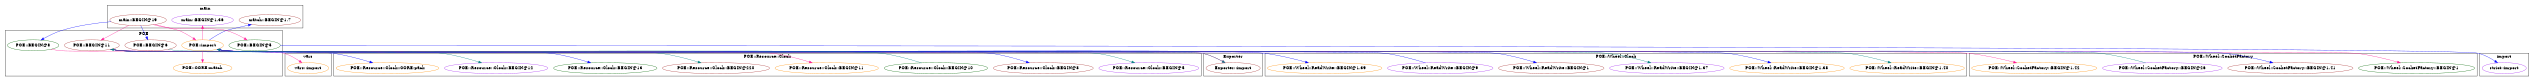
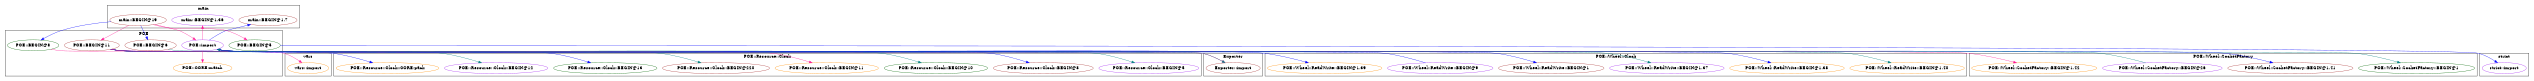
  digraph {
    node [color=brown]
    edge [color=blue]
    "POE::BEGIN@8" [color=darkgreen]
    "POE::CORE:match" [color=darkorange]
    "POE::BEGIN@11"
-   "POE::import" [color=darkorange]
+   "POE::import" [color=purple]
    "POE::BEGIN@5" [color=darkgreen]
    "POE::BEGIN@6"
    "POE::Wheel::ReadWrite::BEGIN@1.37" [color=purple]
    "POE::Wheel::ReadWrite::BEGIN@1"
    "POE::Wheel::ReadWrite::BEGIN@9" [color=purple]
    "POE::Wheel::ReadWrite::BEGIN@1.39" [color=darkorange]
    "POE::Wheel::ReadWrite::BEGIN@1.40" [color=darkorange]
    "POE::Wheel::ReadWrite::BEGIN@1.38" [color=darkorange]
    "POE::Resource::Clock::BEGIN@220"
    "POE::Resource::Clock::BEGIN@13" [color=darkgreen]
    "POE::Resource::Clock::BEGIN@12" [color=purple]
    "POE::Resource::Clock::CORE:pack" [color=darkorange]
    "POE::Resource::Clock::BEGIN@5" [color=purple]
    "POE::Resource::Clock::BEGIN@8"
    "POE::Resource::Clock::BEGIN@10" [color=darkgreen]
    "POE::Resource::Clock::BEGIN@11" [color=darkorange]
    "strict::import" [color=purple]
    "main::BEGIN@1.36" [color=purple]
    "main::BEGIN@19"
-   "main::BEGIN@1.7" [label="match::BEGIN@1.7"]
+   "main::BEGIN@1.7"
    "Exporter::import"
    "vars::import" [color=darkorange]
    "POE::Wheel::SocketFactory::BEGIN@1" [color=darkgreen]
    "POE::Wheel::SocketFactory::BEGIN@1.41"
    "POE::Wheel::SocketFactory::BEGIN@26" [color=purple]
    "POE::Wheel::SocketFactory::BEGIN@1.42" [color=darkorange]
    subgraph cluster_1 {
      label=POE
      "POE::BEGIN@8"
      "POE::CORE:match"
      "POE::BEGIN@11"
      "POE::import"
      "POE::BEGIN@5"
      "POE::BEGIN@6"
    }
    subgraph cluster_2 {
      label="POE::Wheel::Clock"
      "POE::Wheel::ReadWrite::BEGIN@1.37"
      "POE::Wheel::ReadWrite::BEGIN@1"
      "POE::Wheel::ReadWrite::BEGIN@9"
      "POE::Wheel::ReadWrite::BEGIN@1.39"
      "POE::Wheel::ReadWrite::BEGIN@1.40"
      "POE::Wheel::ReadWrite::BEGIN@1.38"
    }
    subgraph cluster_3 {
      label="POE::Resource::Clock"
      "POE::Resource::Clock::BEGIN@220"
      "POE::Resource::Clock::BEGIN@13"
      "POE::Resource::Clock::BEGIN@12"
      "POE::Resource::Clock::CORE:pack"
      "POE::Resource::Clock::BEGIN@5"
      "POE::Resource::Clock::BEGIN@8"
      "POE::Resource::Clock::BEGIN@10"
      "POE::Resource::Clock::BEGIN@11"
    }
    subgraph cluster_4 {
-     label=import
+     label="strict"
      "strict::import"
    }
    subgraph cluster_5 {
      label=main
      "main::BEGIN@1.36"
      "main::BEGIN@19"
      "main::BEGIN@1.7"
    }
    subgraph cluster_6 {
      label=Exporter
      "Exporter::import"
    }
    subgraph cluster_7 {
      label=vars
      "vars::import"
    }
    subgraph cluster_8 {
      label="POE::Wheel::SocketFactory"
      "POE::Wheel::SocketFactory::BEGIN@1"
      "POE::Wheel::SocketFactory::BEGIN@1.41"
      "POE::Wheel::SocketFactory::BEGIN@26"
      "POE::Wheel::SocketFactory::BEGIN@1.42"
    }
    "POE::BEGIN@8" -> "vars::import" [color=deeppink]
    "POE::BEGIN@11" -> "POE::Resource::Clock::BEGIN@220" [color=teal]
    "POE::BEGIN@11" -> "POE::Resource::Clock::BEGIN@13"
    "POE::BEGIN@11" -> "POE::Resource::Clock::BEGIN@12" [color=teal]
    "POE::BEGIN@11" -> "POE::Resource::Clock::CORE:pack"
    "POE::BEGIN@11" -> "POE::Resource::Clock::BEGIN@5" [color=teal]
    "POE::BEGIN@11" -> "POE::Resource::Clock::BEGIN@8"
-   "POE::Resource::Clock::BEGIN@10" -> "POE::BEGIN@11" [color=teal]
+   "POE::BEGIN@11" -> "POE::Resource::Clock::BEGIN@10" [color=teal]
    "POE::BEGIN@11" -> "POE::Resource::Clock::BEGIN@11" [color=deeppink]
    "POE::BEGIN@11" -> "Exporter::import" [color=deeppink]
    "POE::import" -> "POE::CORE:match" [color=deeppink]
    "POE::import" -> "POE::Wheel::ReadWrite::BEGIN@1.37" [color=teal]
    "POE::import" -> "POE::Wheel::ReadWrite::BEGIN@1"
    "POE::import" -> "POE::Wheel::ReadWrite::BEGIN@1.39"
    "POE::import" -> "POE::Wheel::ReadWrite::BEGIN@1.40" [color=teal]
    "POE::import" -> "POE::Wheel::ReadWrite::BEGIN@1.38"
    "POE::import" -> "main::BEGIN@1.36" [color=deeppink]
    "POE::import" -> "main::BEGIN@1.7"
-   "POE::import" -> "POE::Wheel::SocketFactory::BEGIN@1" [color=deeppink]
+   "POE::import" -> "POE::Wheel::SocketFactory::BEGIN@1" [color=teal]
    "POE::import" -> "POE::Wheel::SocketFactory::BEGIN@1.41"
    "POE::import" -> "POE::Wheel::SocketFactory::BEGIN@1.42" [color=deeppink]
    "POE::BEGIN@5" -> "strict::import"
    "POE::BEGIN@6" -> "Exporter::import" [color=teal]
    "POE::Wheel::ReadWrite::BEGIN@9" -> "POE::import"
    "main::BEGIN@19" -> "POE::BEGIN@8"
    "main::BEGIN@19" -> "POE::BEGIN@11" [color=deeppink]
    "main::BEGIN@19" -> "POE::import" [color=deeppink]
    "main::BEGIN@19" -> "POE::BEGIN@5" [color=deeppink]
    "main::BEGIN@19" -> "POE::BEGIN@6"
    "POE::Wheel::SocketFactory::BEGIN@26" -> "POE::import" [color=teal]
  }
